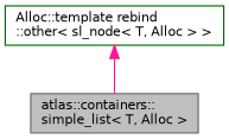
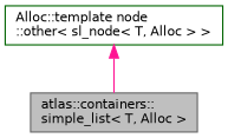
  digraph {
    node [fontname=Helvetica fontsize=10 shape=record style=filled]
    n1 [color=gray40 fillcolor=grey75 fontcolor=black height=0.2 label="atlas::containers::\lsimple_list\< T, Alloc \>" width=0.4]
-   n2 [color=darkgreen fillcolor=white height=0.2 label="Alloc::template rebind\l::other\< sl_node\< T, Alloc \> \>" width=0.4]
+   n2 [color=darkgreen fillcolor=white height=0.2 label="Alloc::template node\l::other\< sl_node\< T, Alloc \> \>" width=0.4]
    n2 -> n1 [color=deeppink dir=back fontname=Helvetica fontsize=10 labelfontname=Helvetica labelfontsize=10 style=solid]
  }
